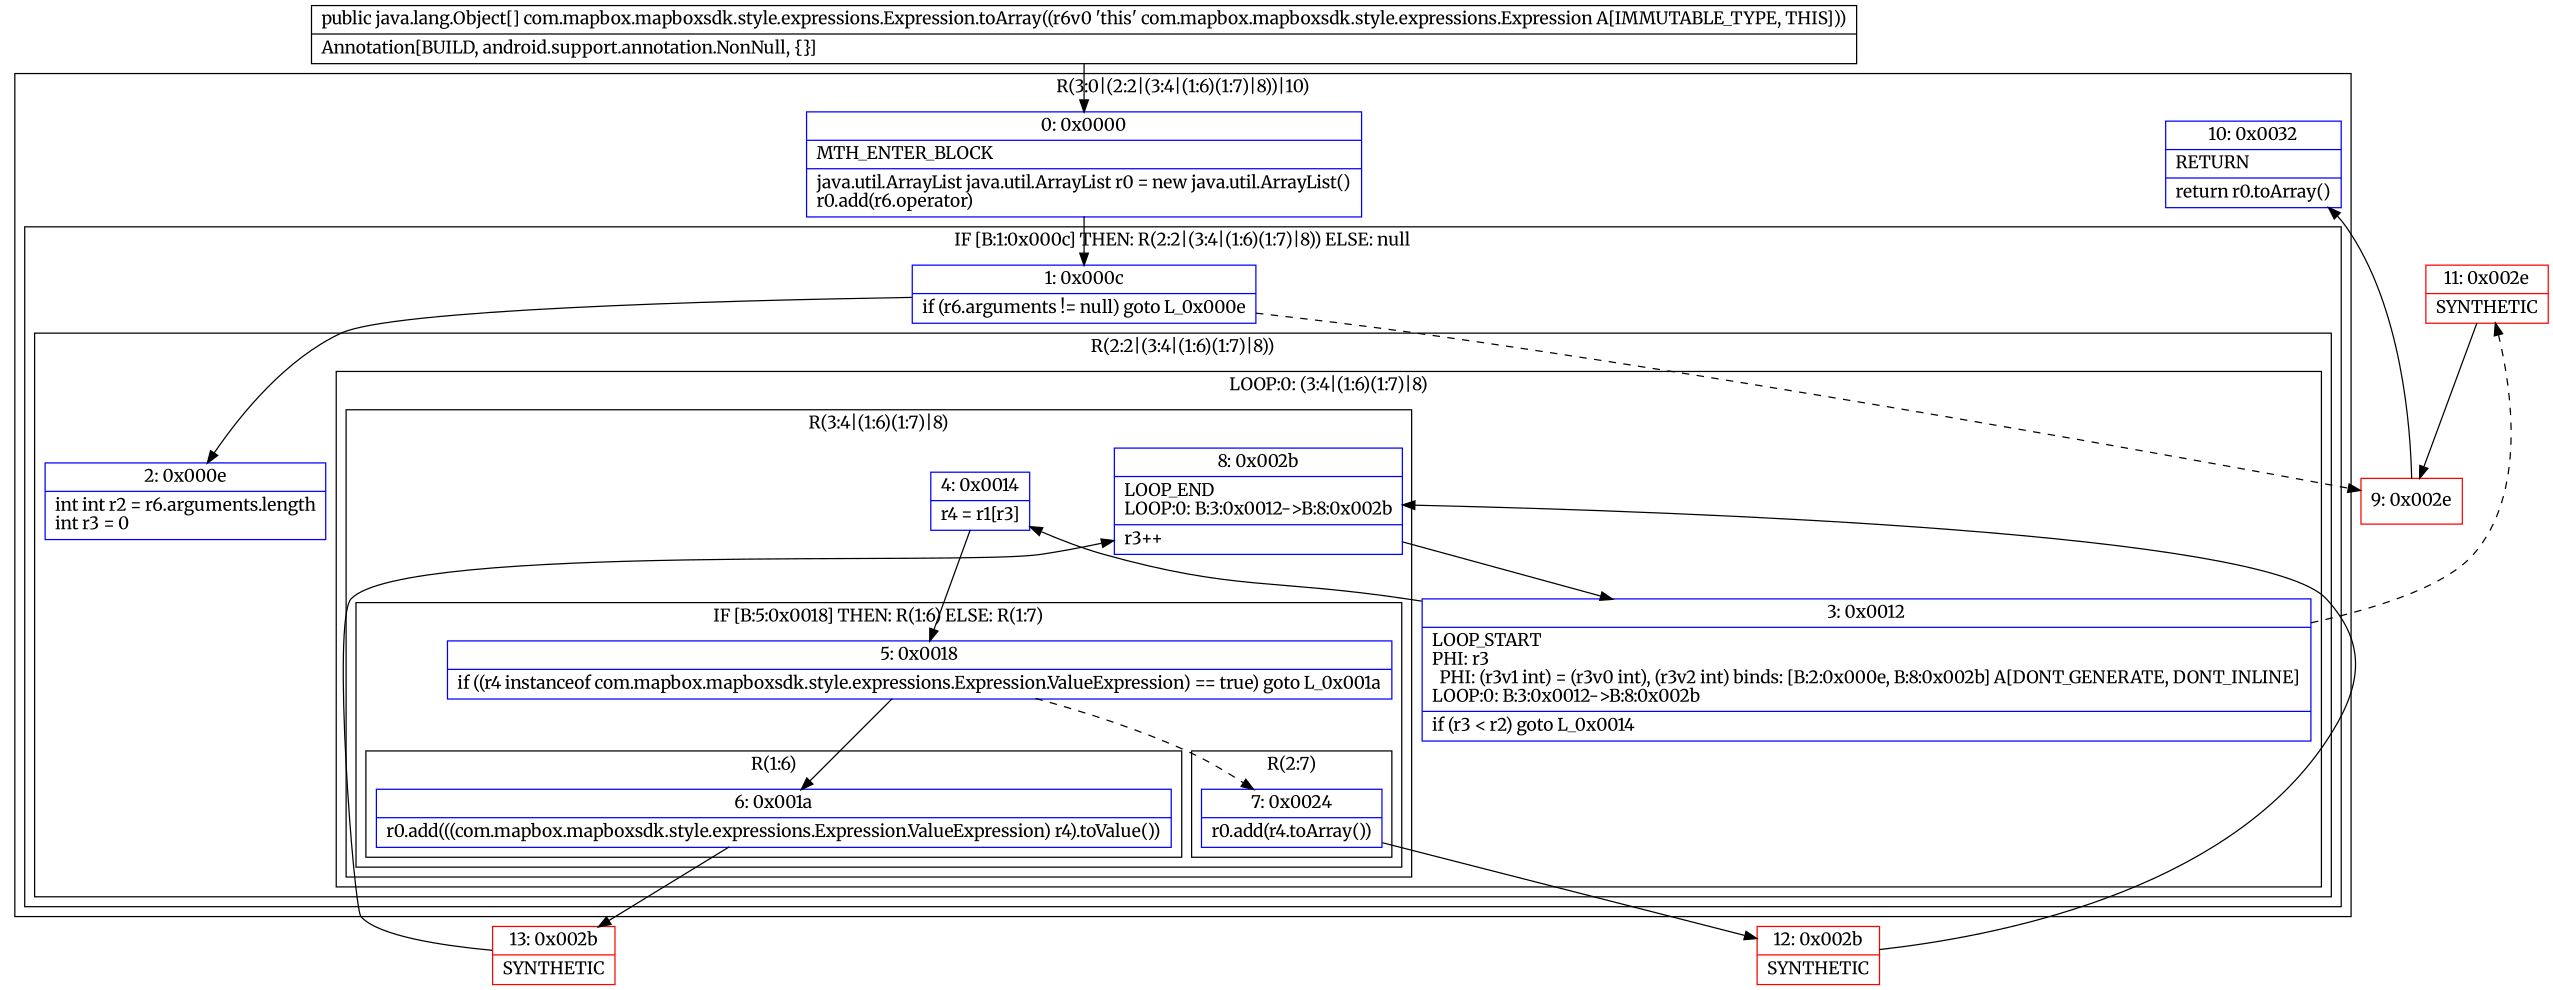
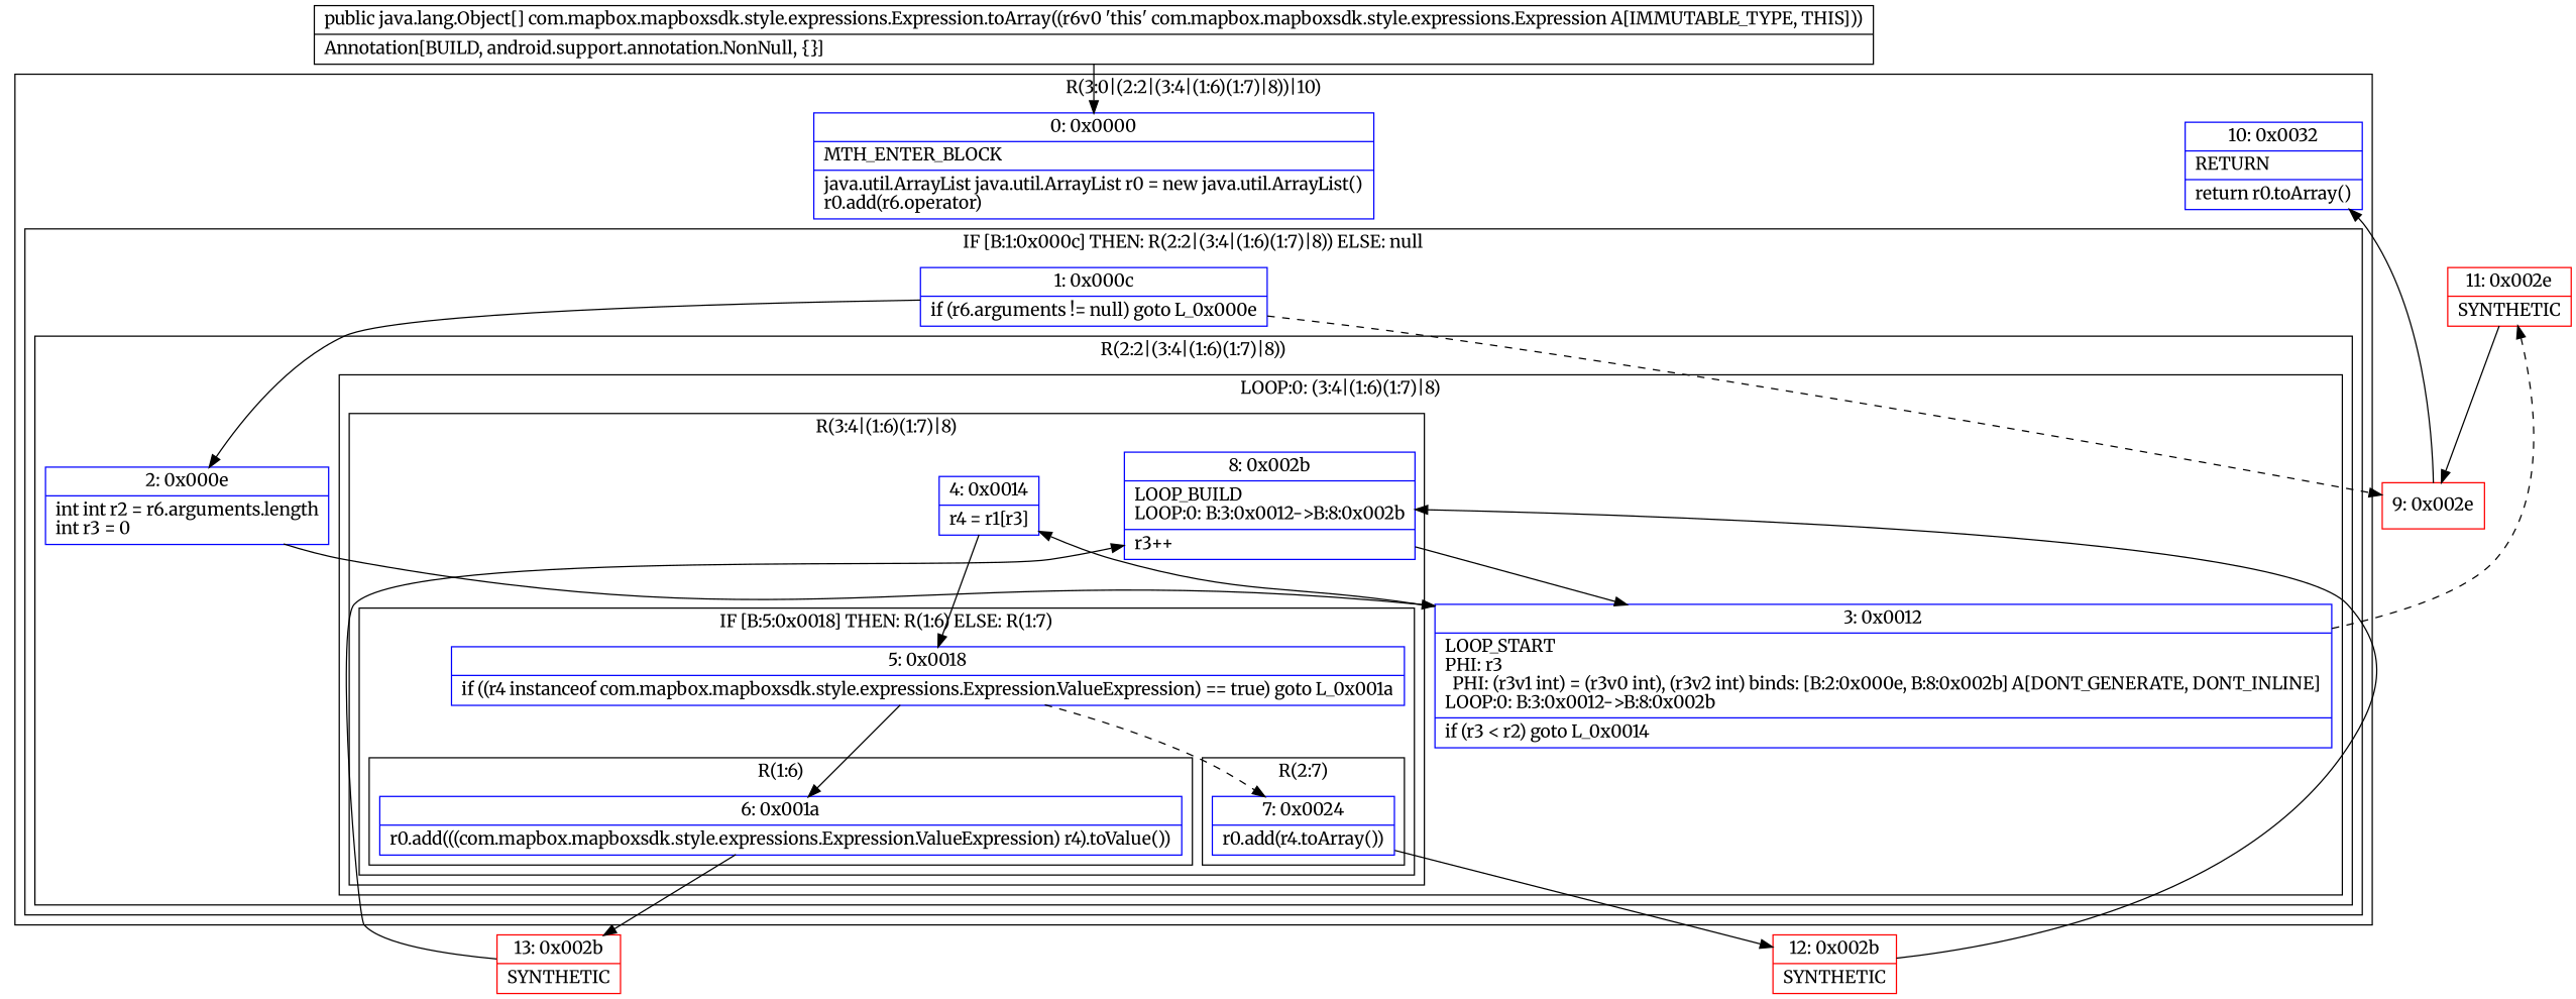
  digraph {
    fontname=Merriweather
    node [color=blue fontname=Merriweather shape=record]
    edge [fontname=Merriweather]
    n1 [label="{6\:\ 0x001a|r0.add(((com.mapbox.mapboxsdk.style.expressions.Expression.ValueExpression) r4).toValue())\l}"]
    n2 [label="{7\:\ 0x0024|r0.add(r4.toArray())\l}"]
    n3 [label="{5\:\ 0x0018|if ((r4 instanceof com.mapbox.mapboxsdk.style.expressions.Expression.ValueExpression) == true) goto L_0x001a\l}"]
    n4 [label="{4\:\ 0x0014|r4 = r1[r3]\l}"]
-   n5 [label="{8\:\ 0x002b|LOOP_END\lLOOP:0: B:3:0x0012\-\>B:8:0x002b\l|r3++\l}"]
+   n5 [label="{8\:\ 0x002b|LOOP_BUILD\lLOOP:0: B:3:0x0012\-\>B:8:0x002b\l|r3++\l}"]
    n6 [label="{3\:\ 0x0012|LOOP_START\lPHI: r3 \l  PHI: (r3v1 int) = (r3v0 int), (r3v2 int) binds: [B:2:0x000e, B:8:0x002b] A[DONT_GENERATE, DONT_INLINE]\lLOOP:0: B:3:0x0012\-\>B:8:0x002b\l|if (r3 \< r2) goto L_0x0014\l}"]
    n7 [label="{2\:\ 0x000e|int int r2 = r6.arguments.length\lint r3 = 0\l}"]
    n8 [label="{1\:\ 0x000c|if (r6.arguments != null) goto L_0x000e\l}"]
    n9 [label="{0\:\ 0x0000|MTH_ENTER_BLOCK\l|java.util.ArrayList java.util.ArrayList r0 = new java.util.ArrayList()\lr0.add(r6.operator)\l}"]
    n10 [label="{10\:\ 0x0032|RETURN\l|return r0.toArray()\l}"]
    n11 [color=red label="{13\:\ 0x002b|SYNTHETIC\l}"]
    n12 [color=red label="{12\:\ 0x002b|SYNTHETIC\l}"]
    n13 [color=red label="{11\:\ 0x002e|SYNTHETIC\l}"]
    n14 [color=red label="{9\:\ 0x002e}"]
    n15 [label="{public java.lang.Object[] com.mapbox.mapboxsdk.style.expressions.Expression.toArray((r6v0 'this' com.mapbox.mapboxsdk.style.expressions.Expression A[IMMUTABLE_TYPE, THIS]))  | Annotation[BUILD, android.support.annotation.NonNull, \{\}]\l}" color=""]
    subgraph cluster_1 {
      label="R(3:0|(2:2|(3:4|(1:6)(1:7)|8))|10)"
      n9
      n10
      subgraph cluster_2 {
        label="IF [B:1:0x000c] THEN: R(2:2|(3:4|(1:6)(1:7)|8)) ELSE: null"
        n8
        subgraph cluster_3 {
          label="R(2:2|(3:4|(1:6)(1:7)|8))"
          n7
          subgraph cluster_4 {
            label="LOOP:0: (3:4|(1:6)(1:7)|8)"
            n6
            subgraph cluster_5 {
              label="R(3:4|(1:6)(1:7)|8)"
              n4
              n5
              subgraph cluster_6 {
                label="IF [B:5:0x0018] THEN: R(1:6) ELSE: R(1:7)"
                n3
                subgraph cluster_7 {
                  label="R(1:6)"
                  n1
                }
                subgraph cluster_8 {
                  label="R(2:7)"
                  n2
                }
              }
            }
          }
        }
      }
    }
    n1 -> n11
    n2 -> n12
    n3 -> n1
    n3 -> n2 [style=dashed]
    n4 -> n3
    n5 -> n6
    n6 -> n4
    n6 -> n13 [style=dashed]
+   n7 -> n6
    n8 -> n7
    n8 -> n14 [style=dashed]
-   n9 -> n8
    n11 -> n5
    n12 -> n5
    n13 -> n14
    n14 -> n10
    n15 -> n9
  }
